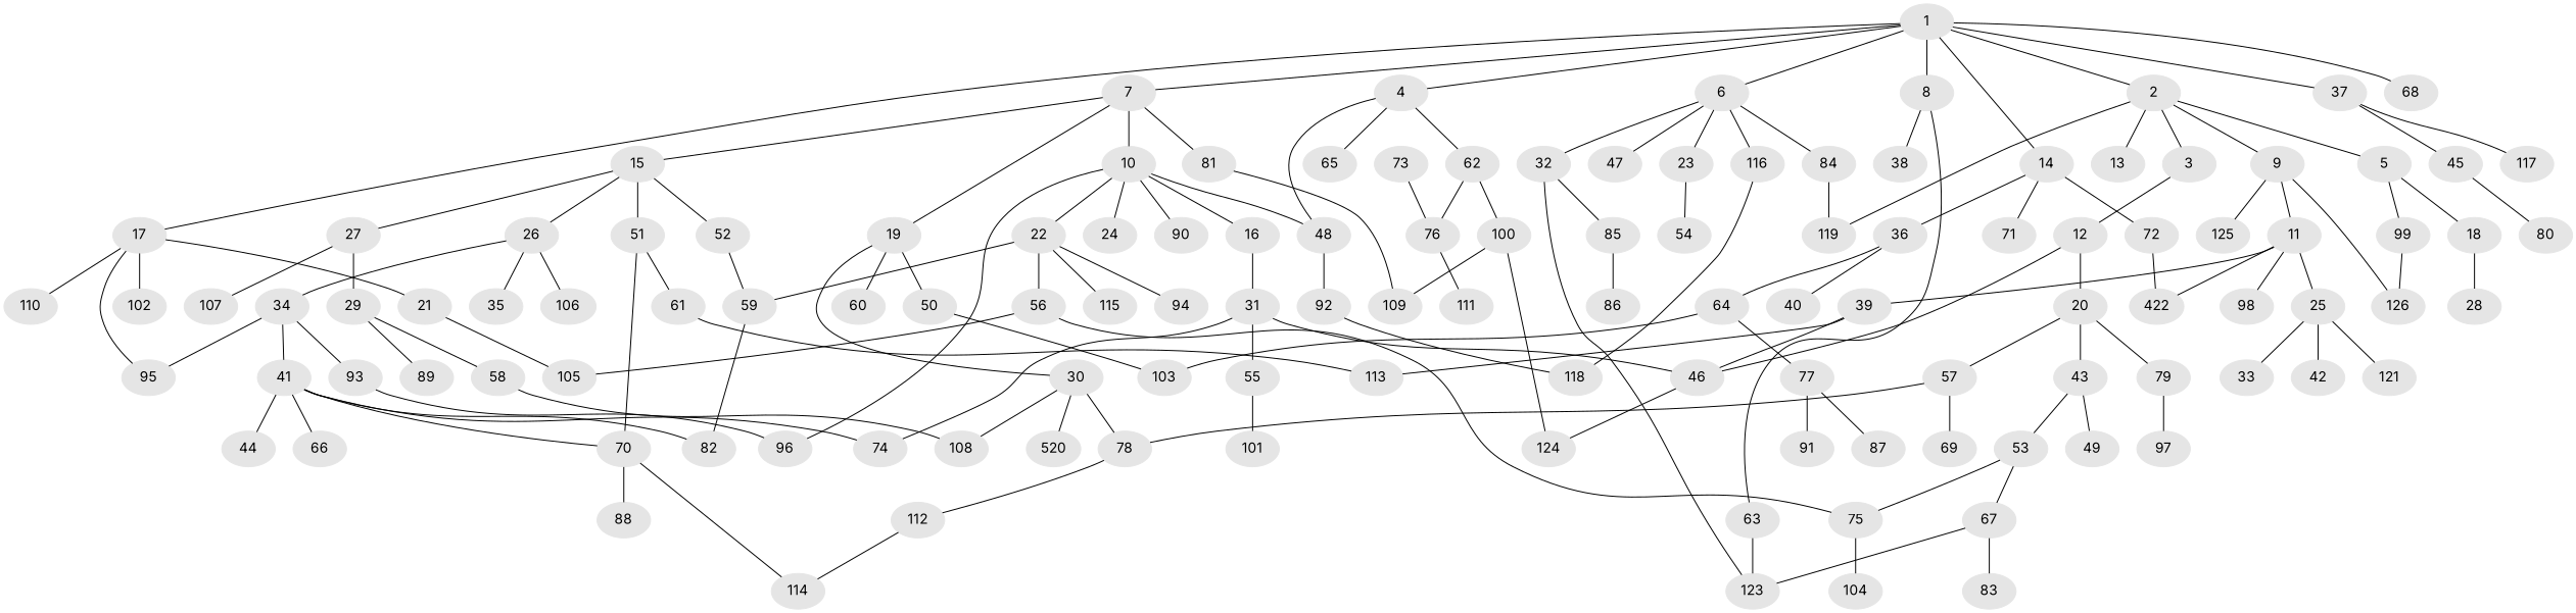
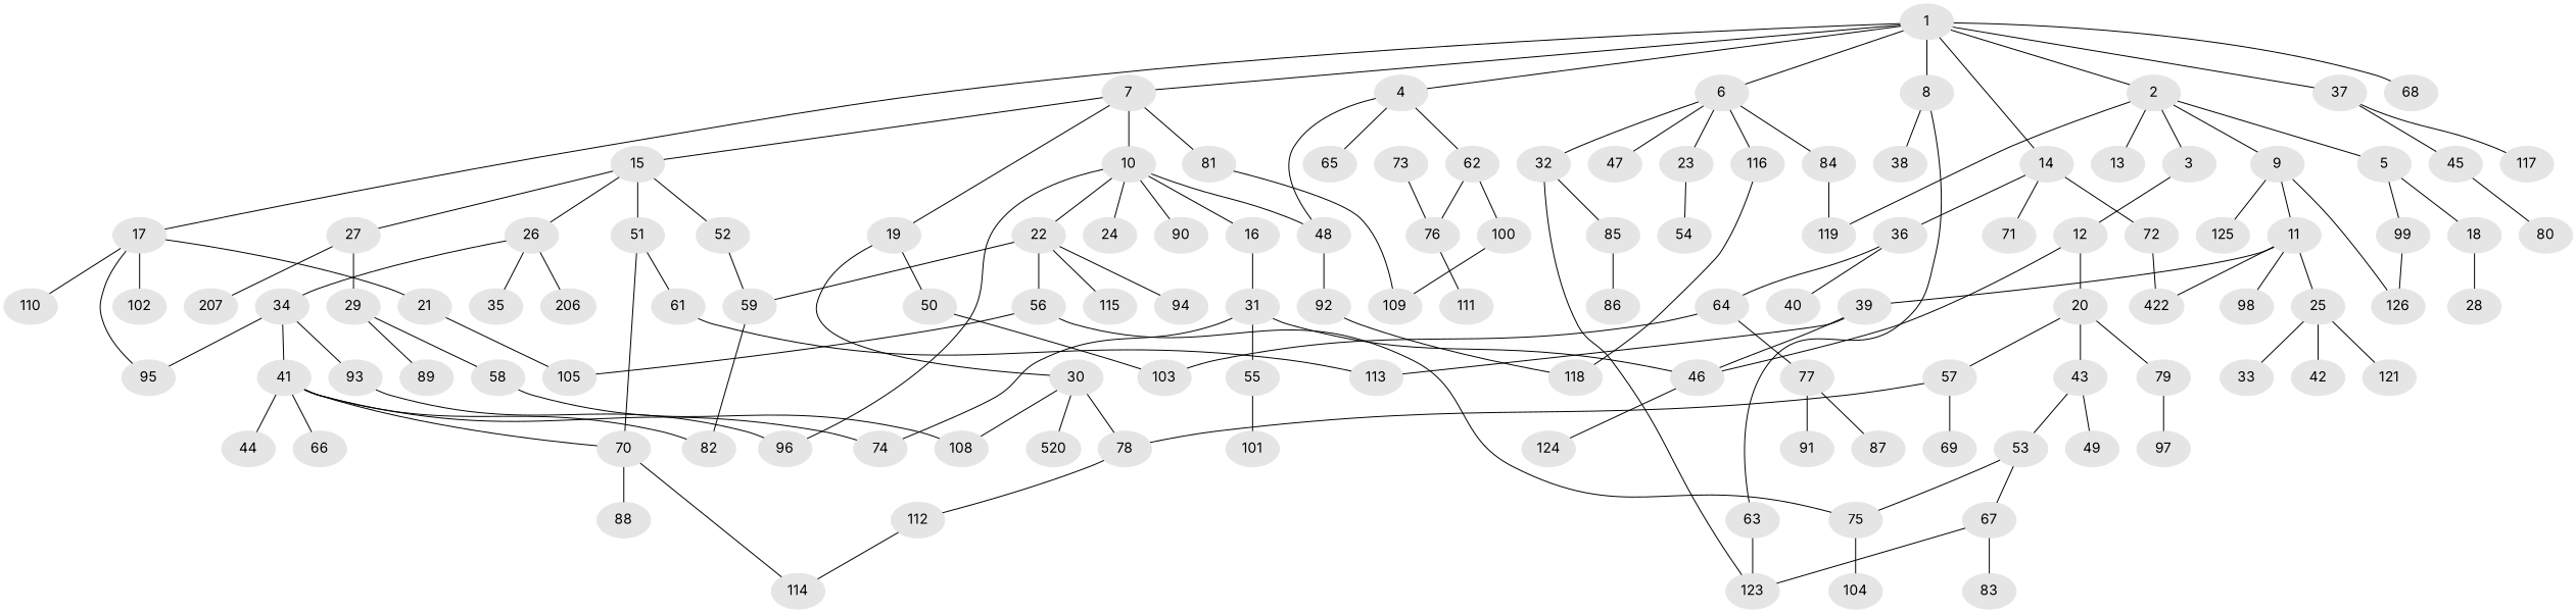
  graph {
    fontname=Inter
    node [color=gray90 fontname=Inter style=filled]
    edge [fontname=Inter]
    1
    2
    4
    6
    7
    8
    14
    17
    37
    68
    3
    5
    9
    13
    119
    48
    62
    65
    23
    32
    47
    84
    116
    10
    15
    19
    81
    38
    63
    36
    71
    72
    21
    95
    102
    110
    45
    117
    12
    18
    99
    11
    125
    126
    20
    46
    92
    76
    100
    28
    54
    123
    85
    118
    16
    22
    24
    90
    96
    26
    27
    51
    52
    30
    50
-   60
    109
    25
    39
    98
    n71 [label=422]
    31
    56
    59
    94
    115
    33
    42
    121
    113
    43
    57
    79
    124
    73
    40
    64
    34
    35
-   106
+   106 [label=206]
    29
-   107
+   107 [label=207]
    70
    61
    55
    74
    105
    78
    108
    n100 [label=520]
    103
    49
    53
    69
    97
    75
    82
    41
    93
    58
    89
    112
    101
    86
    44
    66
    77
    80
    88
    114
    67
    83
    104
    111
    87
    91
    1 -- 2
    1 -- 4
    1 -- 6
    1 -- 7
    1 -- 8
    1 -- 14
    1 -- 17
    1 -- 37
    1 -- 68
    2 -- 3
    2 -- 5
    2 -- 9
    2 -- 13
    2 -- 119
    4 -- 48
    4 -- 62
    4 -- 65
    6 -- 23
    6 -- 32
    6 -- 47
    6 -- 84
    6 -- 116
    7 -- 10
    7 -- 15
    7 -- 19
    7 -- 81
    8 -- 38
    8 -- 63
    14 -- 36
    14 -- 71
    14 -- 72
    17 -- 21
    17 -- 95
    17 -- 102
    17 -- 110
    37 -- 45
    37 -- 117
    3 -- 12
    5 -- 18
    5 -- 99
    9 -- 11
    9 -- 125
    9 -- 126
    48 -- 92
    62 -- 76
    62 -- 100
    23 -- 54
    32 -- 123
    32 -- 85
    84 -- 119
    116 -- 118
    10 -- 48
    10 -- 16
    10 -- 22
    10 -- 24
    10 -- 90
    10 -- 96
    15 -- 26
    15 -- 27
    15 -- 51
    15 -- 52
    19 -- 30
    19 -- 50
-   19 -- 60
    81 -- 109
    63 -- 123
    36 -- 40
    36 -- 64
    72 -- n71
    21 -- 105
    45 -- 80
    12 -- 20
    12 -- 46
    18 -- 28
    99 -- 126
    11 -- 25
    11 -- 39
    11 -- 98
    11 -- n71
    20 -- 43
    20 -- 57
    20 -- 79
    46 -- 124
    92 -- 118
    76 -- 111
    100 -- 109
-   100 -- 124
    85 -- 86
    16 -- 31
    22 -- 56
    22 -- 59
    22 -- 94
    22 -- 115
    26 -- 34
    26 -- 35
    26 -- 106
    27 -- 29
    27 -- 107
    51 -- 70
    51 -- 61
    52 -- 59
    30 -- 78
    30 -- 108
    30 -- n100
    50 -- 103
    25 -- 33
    25 -- 42
    25 -- 121
    39 -- 46
    39 -- 113
    31 -- 46
    31 -- 55
    31 -- 74
    56 -- 105
    56 -- 75
    59 -- 82
    43 -- 49
    43 -- 53
    57 -- 78
    57 -- 69
    79 -- 97
    73 -- 76
    64 -- 103
    64 -- 77
    34 -- 95
    34 -- 41
    34 -- 93
    29 -- 58
    29 -- 89
    70 -- 88
    70 -- 114
    61 -- 113
    55 -- 101
    78 -- 112
    53 -- 75
    53 -- 67
    75 -- 104
    41 -- 70
    41 -- 74
    41 -- 82
    41 -- 44
    41 -- 66
    93 -- 96
    58 -- 108
    112 -- 114
    77 -- 87
    77 -- 91
    67 -- 123
    67 -- 83
  }
